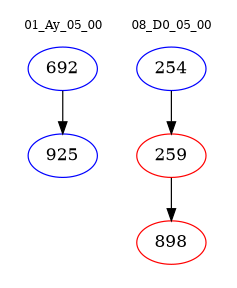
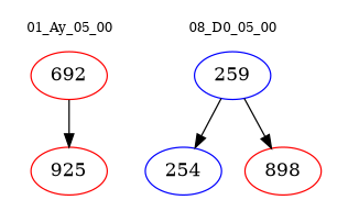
  digraph {
    node [color=blue]
    edge [color=black]
-   n1 [label=692]
-   n2 [label=925]
-   n3 [color=red label=259]
+   n1 [color=red label=692]
+   n2 [color=red label=925]
+   n3 [label=259]
    n4 [label=254]
    n5 [color=red label=898]
    subgraph cluster_1 {
      color=white
      fontsize=10
      label="01_Ay_05_00"
      n1
      n2
    }
    subgraph cluster_2 {
      color=white
      fontsize=10
      label="08_D0_05_00"
      n3
      n4
      n5
    }
    n1 -> n2
-   n4 -> n3
+   n3 -> n4
    n3 -> n5
  }
